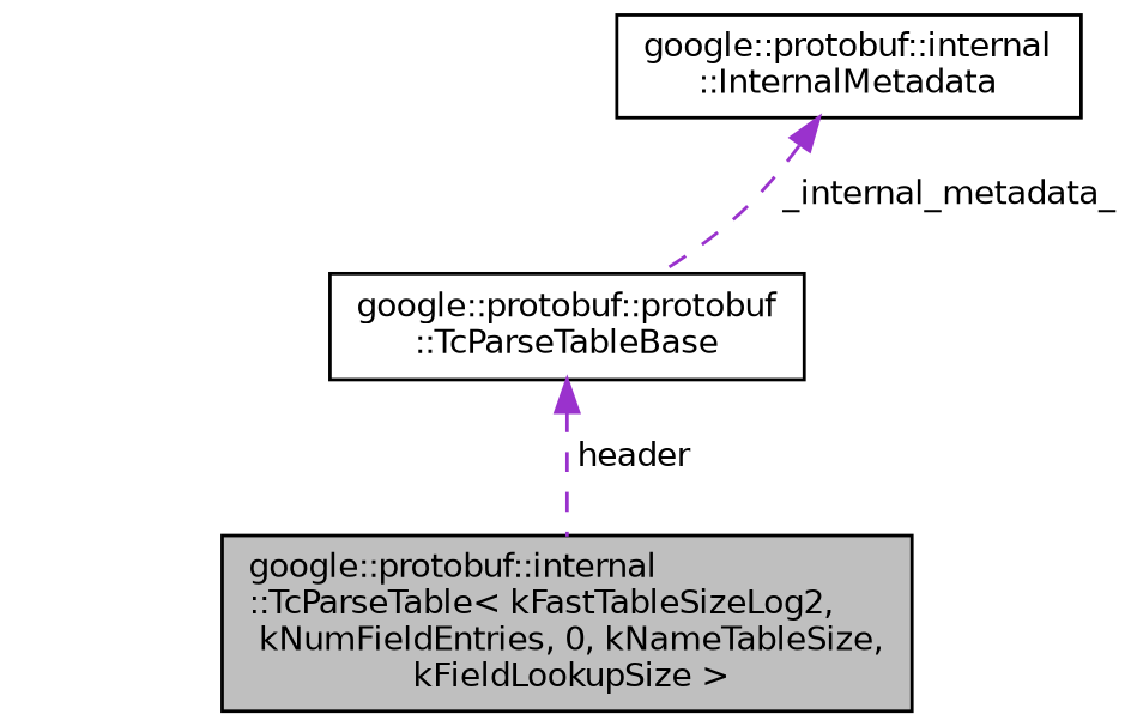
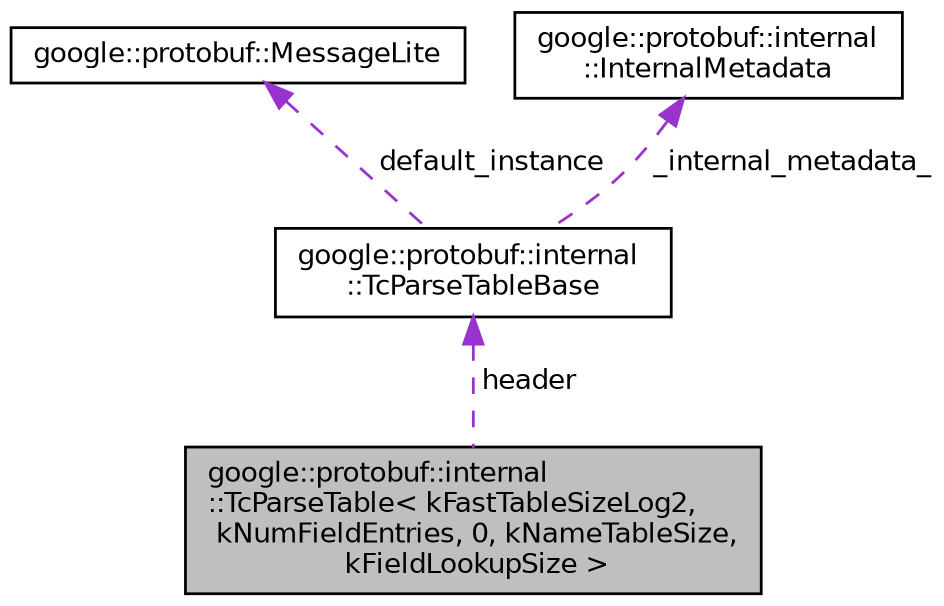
  digraph {
    node [color=black fillcolor=white fontname=Helvetica fontsize=10 shape=record style=filled]
    edge [color=darkorchid3 dir=back fontname=Helvetica fontsize=10 labelfontname=Helvetica labelfontsize=10 style=dashed]
    n1 [fillcolor=grey75 fontcolor=black height=0.2 label="google::protobuf::internal\l::TcParseTable\< kFastTableSizeLog2,\l kNumFieldEntries, 0, kNameTableSize,\l kFieldLookupSize \>" width=0.4]
-   n2 [height=0.2 label="google::protobuf::protobuf\l::TcParseTableBase" width=0.4]
+   n2 [height=0.2 label="google::protobuf::internal\l::TcParseTableBase" width=0.4]
+   n3 [height=0.2 label="google::protobuf::MessageLite" width=0.4]
    n4 [height=0.2 label="google::protobuf::internal\l::InternalMetadata" width=0.4]
    n2 -> n1 [label=" header"]
+   n3 -> n2 [label=" default_instance"]
    n4 -> n2 [label=" _internal_metadata_"]
  }
